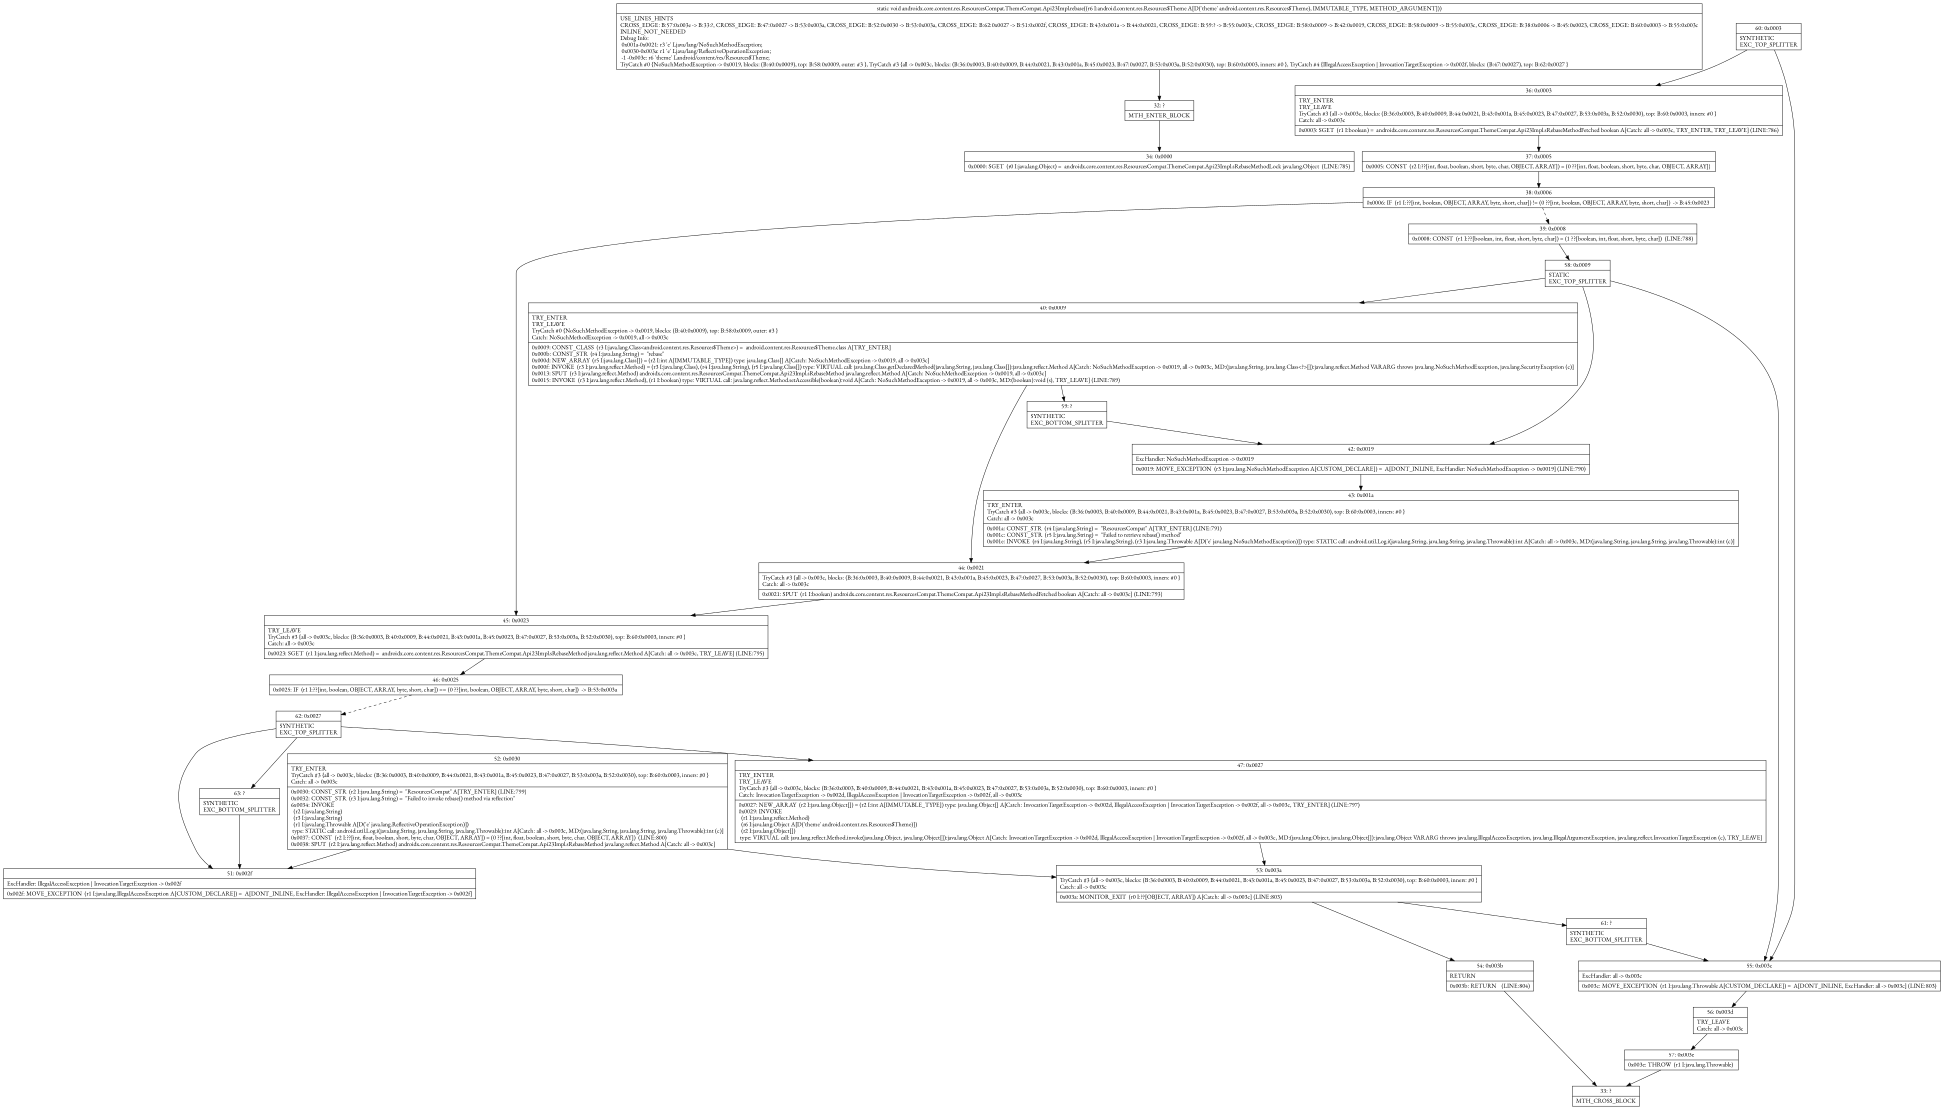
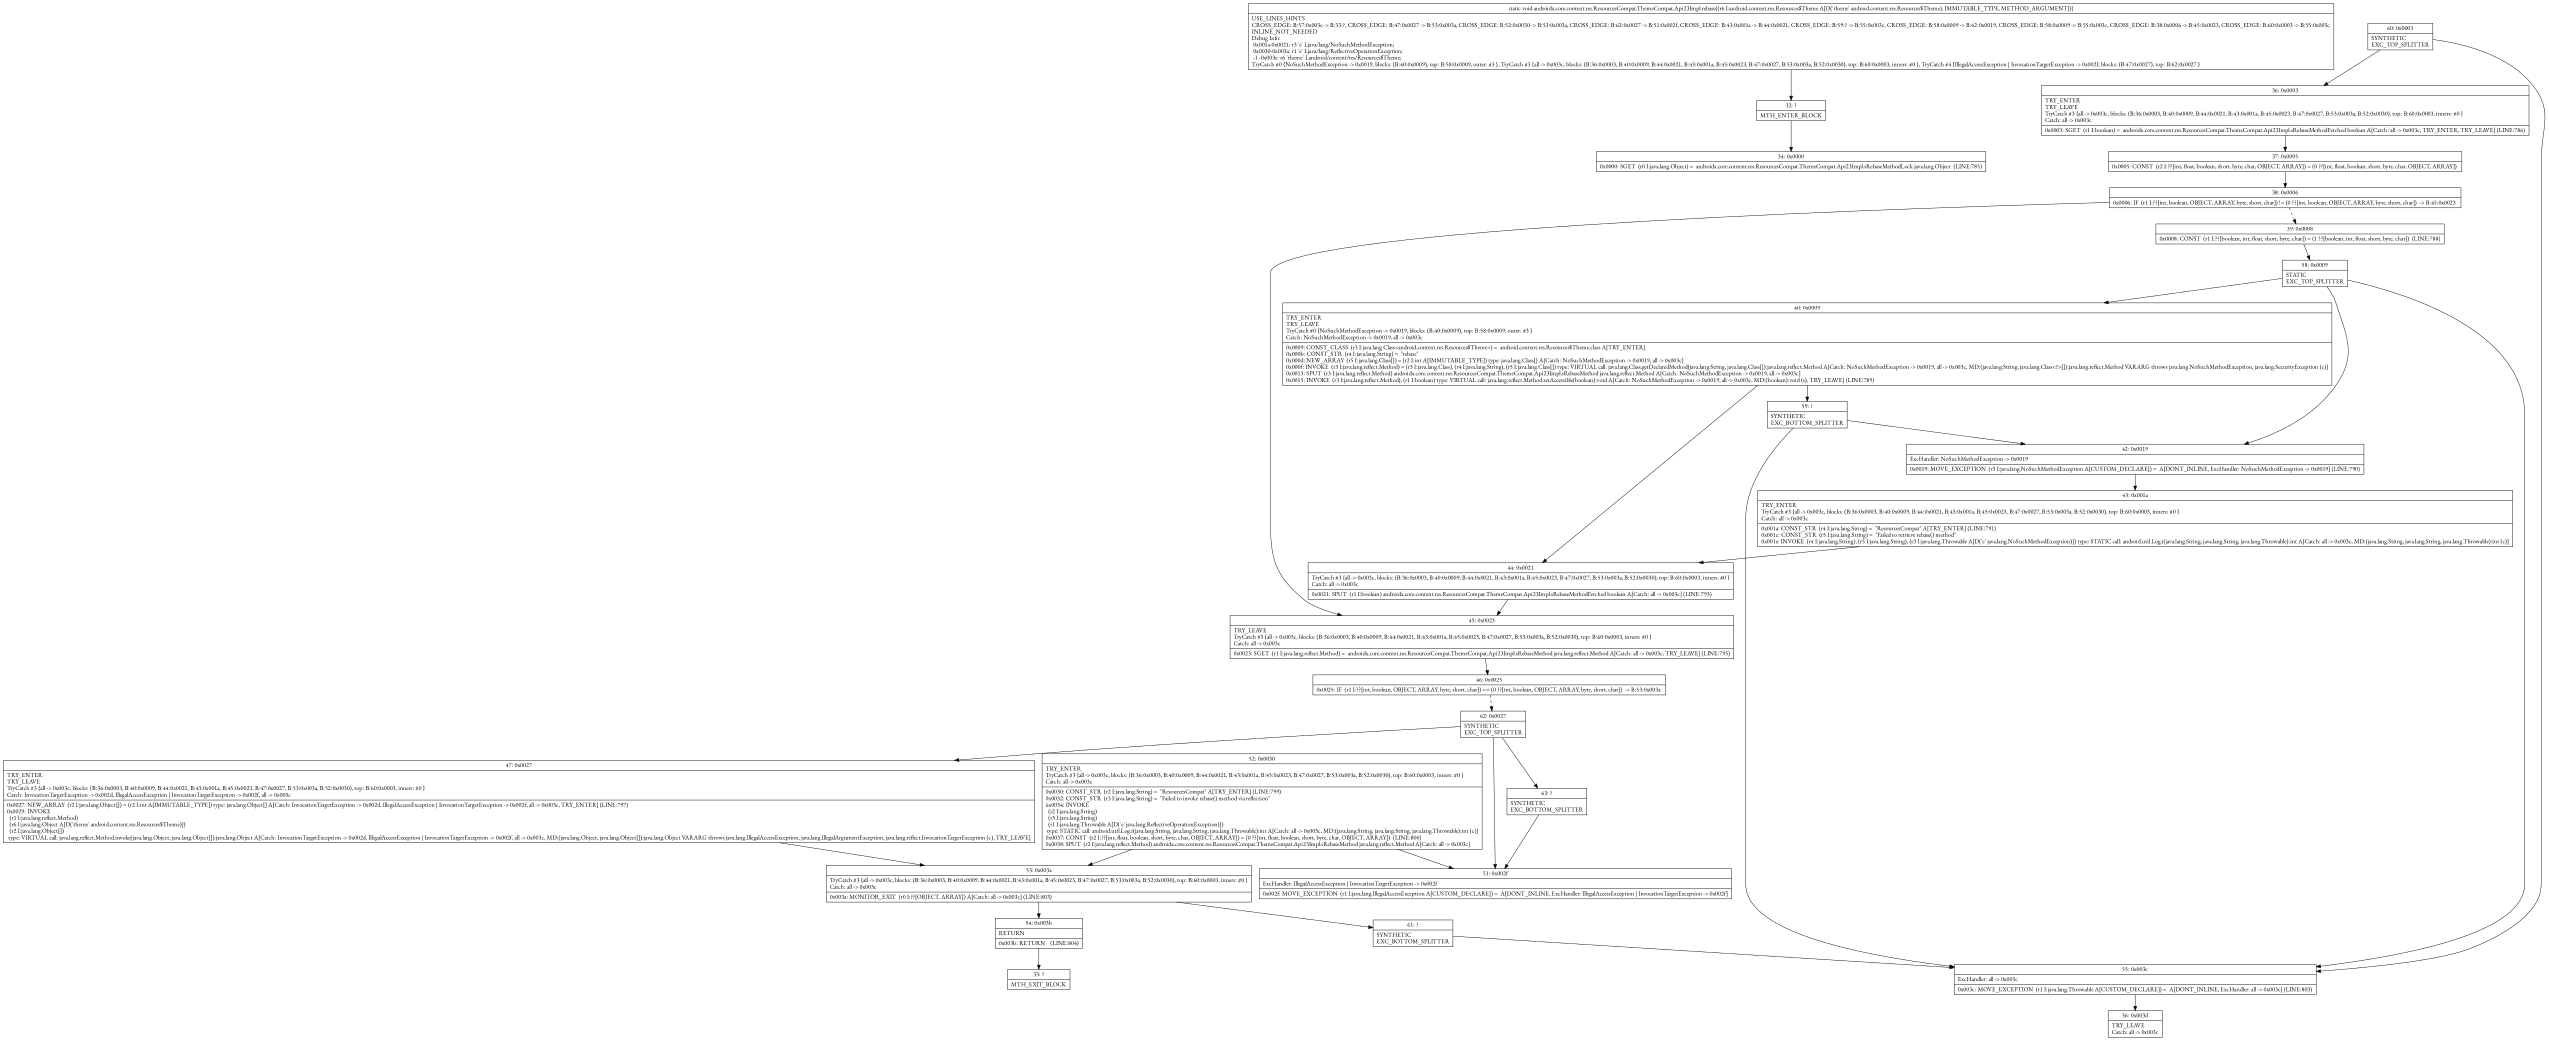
  digraph {
    fontname="EB Garamond"
    node [fontname="EB Garamond" shape=record]
    edge [fontname="EB Garamond"]
    n1 [label="{32\:\ ?|MTH_ENTER_BLOCK\l}"]
    n2 [label="{34\:\ 0x0000|0x0000: SGET  (r0 I:java.lang.Object) =  androidx.core.content.res.ResourcesCompat.ThemeCompat.Api23Impl.sRebaseMethodLock java.lang.Object  (LINE:785)\l}"]
    n3 [label="{60\:\ 0x0003|SYNTHETIC\lEXC_TOP_SPLITTER\l}"]
    n4 [label="{36\:\ 0x0003|TRY_ENTER\lTRY_LEAVE\lTryCatch #3 \{all \-\> 0x003c, blocks: (B:36:0x0003, B:40:0x0009, B:44:0x0021, B:43:0x001a, B:45:0x0023, B:47:0x0027, B:53:0x003a, B:52:0x0030), top: B:60:0x0003, inners: #0 \}\lCatch: all \-\> 0x003c\l|0x0003: SGET  (r1 I:boolean) =  androidx.core.content.res.ResourcesCompat.ThemeCompat.Api23Impl.sRebaseMethodFetched boolean A[Catch: all \-\> 0x003c, TRY_ENTER, TRY_LEAVE] (LINE:786)\l}"]
    n5 [label="{55\:\ 0x003c|ExcHandler: all \-\> 0x003c\l|0x003c: MOVE_EXCEPTION  (r1 I:java.lang.Throwable A[CUSTOM_DECLARE]) =  A[DONT_INLINE, ExcHandler: all \-\> 0x003c] (LINE:803)\l}"]
    n6 [label="{37\:\ 0x0005|0x0005: CONST  (r2 I:??[int, float, boolean, short, byte, char, OBJECT, ARRAY]) = (0 ??[int, float, boolean, short, byte, char, OBJECT, ARRAY]) \l}"]
    n7 [label="{56\:\ 0x003d|TRY_LEAVE\lCatch: all \-\> 0x003c\l}"]
    n8 [label="{38\:\ 0x0006|0x0006: IF  (r1 I:??[int, boolean, OBJECT, ARRAY, byte, short, char]) != (0 ??[int, boolean, OBJECT, ARRAY, byte, short, char])  \-\> B:45:0x0023 \l}"]
    n9 [label="{39\:\ 0x0008|0x0008: CONST  (r1 I:??[boolean, int, float, short, byte, char]) = (1 ??[boolean, int, float, short, byte, char])  (LINE:788)\l}"]
    n10 [label="{45\:\ 0x0023|TRY_LEAVE\lTryCatch #3 \{all \-\> 0x003c, blocks: (B:36:0x0003, B:40:0x0009, B:44:0x0021, B:43:0x001a, B:45:0x0023, B:47:0x0027, B:53:0x003a, B:52:0x0030), top: B:60:0x0003, inners: #0 \}\lCatch: all \-\> 0x003c\l|0x0023: SGET  (r1 I:java.lang.reflect.Method) =  androidx.core.content.res.ResourcesCompat.ThemeCompat.Api23Impl.sRebaseMethod java.lang.reflect.Method A[Catch: all \-\> 0x003c, TRY_LEAVE] (LINE:795)\l}"]
    n11 [label="{58\:\ 0x0009|STATIC\lEXC_TOP_SPLITTER\l}"]
    n12 [label="{46\:\ 0x0025|0x0025: IF  (r1 I:??[int, boolean, OBJECT, ARRAY, byte, short, char]) == (0 ??[int, boolean, OBJECT, ARRAY, byte, short, char])  \-\> B:53:0x003a \l}"]
    n13 [label="{40\:\ 0x0009|TRY_ENTER\lTRY_LEAVE\lTryCatch #0 \{NoSuchMethodException \-\> 0x0019, blocks: (B:40:0x0009), top: B:58:0x0009, outer: #3 \}\lCatch: NoSuchMethodException \-\> 0x0019, all \-\> 0x003c\l|0x0009: CONST_CLASS  (r3 I:java.lang.Class\<android.content.res.Resources$Theme\>) =  android.content.res.Resources$Theme.class A[TRY_ENTER]\l0x000b: CONST_STR  (r4 I:java.lang.String) =  \"rebase\" \l0x000d: NEW_ARRAY  (r5 I:java.lang.Class[]) = (r2 I:int A[IMMUTABLE_TYPE]) type: java.lang.Class[] A[Catch: NoSuchMethodException \-\> 0x0019, all \-\> 0x003c]\l0x000f: INVOKE  (r3 I:java.lang.reflect.Method) = (r3 I:java.lang.Class), (r4 I:java.lang.String), (r5 I:java.lang.Class[]) type: VIRTUAL call: java.lang.Class.getDeclaredMethod(java.lang.String, java.lang.Class[]):java.lang.reflect.Method A[Catch: NoSuchMethodException \-\> 0x0019, all \-\> 0x003c, MD:(java.lang.String, java.lang.Class\<?\>[]):java.lang.reflect.Method VARARG throws java.lang.NoSuchMethodException, java.lang.SecurityException (c)]\l0x0013: SPUT  (r3 I:java.lang.reflect.Method) androidx.core.content.res.ResourcesCompat.ThemeCompat.Api23Impl.sRebaseMethod java.lang.reflect.Method A[Catch: NoSuchMethodException \-\> 0x0019, all \-\> 0x003c]\l0x0015: INVOKE  (r3 I:java.lang.reflect.Method), (r1 I:boolean) type: VIRTUAL call: java.lang.reflect.Method.setAccessible(boolean):void A[Catch: NoSuchMethodException \-\> 0x0019, all \-\> 0x003c, MD:(boolean):void (s), TRY_LEAVE] (LINE:789)\l}"]
    n14 [label="{42\:\ 0x0019|ExcHandler: NoSuchMethodException \-\> 0x0019\l|0x0019: MOVE_EXCEPTION  (r3 I:java.lang.NoSuchMethodException A[CUSTOM_DECLARE]) =  A[DONT_INLINE, ExcHandler: NoSuchMethodException \-\> 0x0019] (LINE:790)\l}"]
    n15 [label="{44\:\ 0x0021|TryCatch #3 \{all \-\> 0x003c, blocks: (B:36:0x0003, B:40:0x0009, B:44:0x0021, B:43:0x001a, B:45:0x0023, B:47:0x0027, B:53:0x003a, B:52:0x0030), top: B:60:0x0003, inners: #0 \}\lCatch: all \-\> 0x003c\l|0x0021: SPUT  (r1 I:boolean) androidx.core.content.res.ResourcesCompat.ThemeCompat.Api23Impl.sRebaseMethodFetched boolean A[Catch: all \-\> 0x003c] (LINE:793)\l}"]
    n16 [label="{59\:\ ?|SYNTHETIC\lEXC_BOTTOM_SPLITTER\l}"]
    n17 [label="{43\:\ 0x001a|TRY_ENTER\lTryCatch #3 \{all \-\> 0x003c, blocks: (B:36:0x0003, B:40:0x0009, B:44:0x0021, B:43:0x001a, B:45:0x0023, B:47:0x0027, B:53:0x003a, B:52:0x0030), top: B:60:0x0003, inners: #0 \}\lCatch: all \-\> 0x003c\l|0x001a: CONST_STR  (r4 I:java.lang.String) =  \"ResourcesCompat\" A[TRY_ENTER] (LINE:791)\l0x001c: CONST_STR  (r5 I:java.lang.String) =  \"Failed to retrieve rebase() method\" \l0x001e: INVOKE  (r4 I:java.lang.String), (r5 I:java.lang.String), (r3 I:java.lang.Throwable A[D('e' java.lang.NoSuchMethodException)]) type: STATIC call: android.util.Log.i(java.lang.String, java.lang.String, java.lang.Throwable):int A[Catch: all \-\> 0x003c, MD:(java.lang.String, java.lang.String, java.lang.Throwable):int (c)]\l}"]
    n18 [label="{62\:\ 0x0027|SYNTHETIC\lEXC_TOP_SPLITTER\l}"]
    n19 [label="{53\:\ 0x003a|TryCatch #3 \{all \-\> 0x003c, blocks: (B:36:0x0003, B:40:0x0009, B:44:0x0021, B:43:0x001a, B:45:0x0023, B:47:0x0027, B:53:0x003a, B:52:0x0030), top: B:60:0x0003, inners: #0 \}\lCatch: all \-\> 0x003c\l|0x003a: MONITOR_EXIT  (r0 I:??[OBJECT, ARRAY]) A[Catch: all \-\> 0x003c] (LINE:803)\l}"]
    n20 [label="{54\:\ 0x003b|RETURN\l|0x003b: RETURN    (LINE:804)\l}"]
    n21 [label="{61\:\ ?|SYNTHETIC\lEXC_BOTTOM_SPLITTER\l}"]
    n22 [label="{47\:\ 0x0027|TRY_ENTER\lTRY_LEAVE\lTryCatch #3 \{all \-\> 0x003c, blocks: (B:36:0x0003, B:40:0x0009, B:44:0x0021, B:43:0x001a, B:45:0x0023, B:47:0x0027, B:53:0x003a, B:52:0x0030), top: B:60:0x0003, inners: #0 \}\lCatch: InvocationTargetException \-\> 0x002d, IllegalAccessException \| InvocationTargetException \-\> 0x002f, all \-\> 0x003c\l|0x0027: NEW_ARRAY  (r2 I:java.lang.Object[]) = (r2 I:int A[IMMUTABLE_TYPE]) type: java.lang.Object[] A[Catch: InvocationTargetException \-\> 0x002d, IllegalAccessException \| InvocationTargetException \-\> 0x002f, all \-\> 0x003c, TRY_ENTER] (LINE:797)\l0x0029: INVOKE  \l  (r1 I:java.lang.reflect.Method)\l  (r6 I:java.lang.Object A[D('theme' android.content.res.Resources$Theme)])\l  (r2 I:java.lang.Object[])\l type: VIRTUAL call: java.lang.reflect.Method.invoke(java.lang.Object, java.lang.Object[]):java.lang.Object A[Catch: InvocationTargetException \-\> 0x002d, IllegalAccessException \| InvocationTargetException \-\> 0x002f, all \-\> 0x003c, MD:(java.lang.Object, java.lang.Object[]):java.lang.Object VARARG throws java.lang.IllegalAccessException, java.lang.IllegalArgumentException, java.lang.reflect.InvocationTargetException (c), TRY_LEAVE]\l}"]
    n23 [label="{51\:\ 0x002f|ExcHandler: IllegalAccessException \| InvocationTargetException \-\> 0x002f\l|0x002f: MOVE_EXCEPTION  (r1 I:java.lang.IllegalAccessException A[CUSTOM_DECLARE]) =  A[DONT_INLINE, ExcHandler: IllegalAccessException \| InvocationTargetException \-\> 0x002f]\l}"]
    n24 [label="{63\:\ ?|SYNTHETIC\lEXC_BOTTOM_SPLITTER\l}"]
-   n25 [label="{33\:\ ?|MTH_CROSS_BLOCK\l}"]
+   n25 [label="{33\:\ ?|MTH_EXIT_BLOCK\l}"]
    n26 [label="{52\:\ 0x0030|TRY_ENTER\lTryCatch #3 \{all \-\> 0x003c, blocks: (B:36:0x0003, B:40:0x0009, B:44:0x0021, B:43:0x001a, B:45:0x0023, B:47:0x0027, B:53:0x003a, B:52:0x0030), top: B:60:0x0003, inners: #0 \}\lCatch: all \-\> 0x003c\l|0x0030: CONST_STR  (r2 I:java.lang.String) =  \"ResourcesCompat\" A[TRY_ENTER] (LINE:799)\l0x0032: CONST_STR  (r3 I:java.lang.String) =  \"Failed to invoke rebase() method via reflection\" \l6x0034: INVOKE  \l  (r2 I:java.lang.String)\l  (r3 I:java.lang.String)\l  (r1 I:java.lang.Throwable A[D('e' java.lang.ReflectiveOperationException)])\l type: STATIC call: android.util.Log.i(java.lang.String, java.lang.String, java.lang.Throwable):int A[Catch: all \-\> 0x003c, MD:(java.lang.String, java.lang.String, java.lang.Throwable):int (c)]\l0x0037: CONST  (r2 I:??[int, float, boolean, short, byte, char, OBJECT, ARRAY]) = (0 ??[int, float, boolean, short, byte, char, OBJECT, ARRAY])  (LINE:800)\l0x0038: SPUT  (r2 I:java.lang.reflect.Method) androidx.core.content.res.ResourcesCompat.ThemeCompat.Api23Impl.sRebaseMethod java.lang.reflect.Method A[Catch: all \-\> 0x003c]\l}"]
-   n27 [label="{57\:\ 0x003e|0x003e: THROW  (r1 I:java.lang.Throwable) \l}"]
    n28 [label="{static void androidx.core.content.res.ResourcesCompat.ThemeCompat.Api23Impl.rebase((r6 I:android.content.res.Resources$Theme A[D('theme' android.content.res.Resources$Theme), IMMUTABLE_TYPE, METHOD_ARGUMENT]))  | USE_LINES_HINTS\lCROSS_EDGE: B:57:0x003e \-\> B:33:?, CROSS_EDGE: B:47:0x0027 \-\> B:53:0x003a, CROSS_EDGE: B:52:0x0030 \-\> B:53:0x003a, CROSS_EDGE: B:62:0x0027 \-\> B:51:0x002f, CROSS_EDGE: B:43:0x001a \-\> B:44:0x0021, CROSS_EDGE: B:59:? \-\> B:55:0x003c, CROSS_EDGE: B:58:0x0009 \-\> B:42:0x0019, CROSS_EDGE: B:58:0x0009 \-\> B:55:0x003c, CROSS_EDGE: B:38:0x0006 \-\> B:45:0x0023, CROSS_EDGE: B:60:0x0003 \-\> B:55:0x003c\lINLINE_NOT_NEEDED\lDebug Info:\l  0x001a\-0x0021: r3 'e' Ljava\/lang\/NoSuchMethodException;\l  0x0030\-0x003a: r1 'e' Ljava\/lang\/ReflectiveOperationException;\l  \-1 \-0x003e: r6 'theme' Landroid\/content\/res\/Resources$Theme;\lTryCatch #0 \{NoSuchMethodException \-\> 0x0019, blocks: (B:40:0x0009), top: B:58:0x0009, outer: #3 \}, TryCatch #3 \{all \-\> 0x003c, blocks: (B:36:0x0003, B:40:0x0009, B:44:0x0021, B:43:0x001a, B:45:0x0023, B:47:0x0027, B:53:0x003a, B:52:0x0030), top: B:60:0x0003, inners: #0 \}, TryCatch #4 \{IllegalAccessException \| InvocationTargetException \-\> 0x002f, blocks: (B:47:0x0027), top: B:62:0x0027 \}\l}"]
    n1 -> n2
    n3 -> n4
    n3 -> n5
    n4 -> n6
    n5 -> n7
    n6 -> n8
-   n7 -> n27
    n8 -> n9 [style=dashed]
    n8 -> n10
    n9 -> n11
    n10 -> n12
    n11 -> n5
    n11 -> n13
    n11 -> n14
    n12 -> n18 [style=dashed]
    n13 -> n15
    n13 -> n16
    n14 -> n17
    n15 -> n10
+   n16 -> n5
    n16 -> n14
    n17 -> n15
    n18 -> n22
    n18 -> n23
    n18 -> n24
    n19 -> n20
    n19 -> n21
    n20 -> n25
    n21 -> n5
    n22 -> n19
    n24 -> n23
    n26 -> n19
    n26 -> n23
-   n27 -> n25
    n28 -> n1
  }
